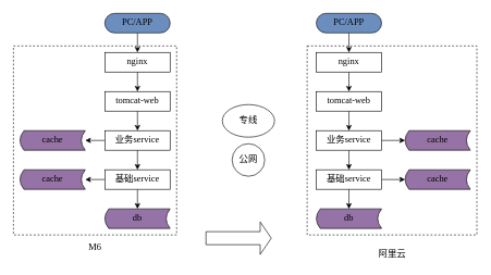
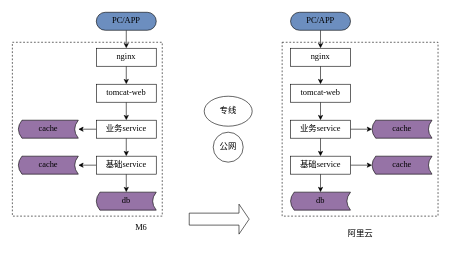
  <mxCell id="0" />
  <mxCell id="1" parent="0" />
  <mxCell id="2" value="" style="rounded=0;whiteSpace=wrap;html=1;fontFamily=Verdana;fontSize=14;dashed=1;" parent="1" vertex="1"><mxGeometry x="20" y="70" width="250" height="290" as="geometry" /></mxCell>
  <mxCell id="3" style="edgeStyle=orthogonalEdgeStyle;rounded=0;orthogonalLoop=1;jettySize=auto;html=1;exitX=0.5;exitY=1;exitDx=0;exitDy=0;entryX=0.5;entryY=0;entryDx=0;entryDy=0;fontFamily=Verdana;fontSize=14;" parent="1" source="4" target="6" edge="1"><mxGeometry relative="1" as="geometry" /></mxCell>
  <mxCell id="4" value="PC/APP" style="rounded=1;whiteSpace=wrap;html=1;arcSize=50;fontSize=14;fontFamily=Verdana;fillColor=#6C8EBF;strokeColor=#000000;" parent="1" vertex="1"><mxGeometry x="160" y="20" width="100" height="30" as="geometry" /></mxCell>
  <mxCell id="5" style="edgeStyle=orthogonalEdgeStyle;rounded=0;orthogonalLoop=1;jettySize=auto;html=1;exitX=0.5;exitY=1;exitDx=0;exitDy=0;entryX=0.5;entryY=0;entryDx=0;entryDy=0;fontFamily=Verdana;fontSize=14;" parent="1" source="6" target="8" edge="1"><mxGeometry relative="1" as="geometry" /></mxCell>
  <mxCell id="6" value="nginx" style="rounded=0;whiteSpace=wrap;html=1;fontFamily=Verdana;fontSize=14;" parent="1" vertex="1"><mxGeometry x="160" y="80" width="100" height="30" as="geometry" /></mxCell>
  <mxCell id="7" style="edgeStyle=orthogonalEdgeStyle;rounded=0;orthogonalLoop=1;jettySize=auto;html=1;exitX=0.5;exitY=1;exitDx=0;exitDy=0;entryX=0.5;entryY=0;entryDx=0;entryDy=0;fontFamily=Verdana;fontSize=14;" parent="1" source="8" target="11" edge="1"><mxGeometry relative="1" as="geometry" /></mxCell>
  <mxCell id="8" value="tomcat-web" style="rounded=0;whiteSpace=wrap;html=1;fontFamily=Verdana;fontSize=14;" parent="1" vertex="1"><mxGeometry x="160" y="140" width="100" height="30" as="geometry" /></mxCell>
  <mxCell id="9" style="edgeStyle=orthogonalEdgeStyle;rounded=0;orthogonalLoop=1;jettySize=auto;html=1;exitX=0.5;exitY=1;exitDx=0;exitDy=0;entryX=0.5;entryY=0;entryDx=0;entryDy=0;fontFamily=Verdana;fontSize=14;" parent="1" source="11" target="14" edge="1"><mxGeometry relative="1" as="geometry" /></mxCell>
  <mxCell id="10" style="edgeStyle=orthogonalEdgeStyle;rounded=0;orthogonalLoop=1;jettySize=auto;html=1;exitX=0;exitY=0.5;exitDx=0;exitDy=0;entryX=1;entryY=0.5;entryDx=0;entryDy=0;fontFamily=Verdana;fontSize=14;" parent="1" source="11" target="16" edge="1"><mxGeometry relative="1" as="geometry" /></mxCell>
  <mxCell id="11" value="业务service" style="rounded=0;whiteSpace=wrap;html=1;fontFamily=Verdana;fontSize=14;" parent="1" vertex="1"><mxGeometry x="160" y="200" width="100" height="30" as="geometry" /></mxCell>
  <mxCell id="12" style="edgeStyle=orthogonalEdgeStyle;rounded=0;orthogonalLoop=1;jettySize=auto;html=1;exitX=0.5;exitY=1;exitDx=0;exitDy=0;entryX=0.5;entryY=0;entryDx=0;entryDy=0;fontFamily=Verdana;fontSize=14;" parent="1" source="14" target="15" edge="1"><mxGeometry relative="1" as="geometry" /></mxCell>
  <mxCell id="13" style="edgeStyle=orthogonalEdgeStyle;rounded=0;orthogonalLoop=1;jettySize=auto;html=1;exitX=0;exitY=0.5;exitDx=0;exitDy=0;entryX=1;entryY=0.5;entryDx=0;entryDy=0;fontFamily=Verdana;fontSize=14;" parent="1" source="14" target="17" edge="1"><mxGeometry relative="1" as="geometry" /></mxCell>
  <mxCell id="14" value="基础service" style="rounded=0;whiteSpace=wrap;html=1;fontFamily=Verdana;fontSize=14;" parent="1" vertex="1"><mxGeometry x="160" y="260" width="100" height="30" as="geometry" /></mxCell>
  <mxCell id="15" value="db" style="shape=dataStorage;whiteSpace=wrap;html=1;fontFamily=Verdana;fontSize=14;size=0.06;fillColor=#9673A6;strokeColor=#000000;" parent="1" vertex="1"><mxGeometry x="160" y="320" width="100" height="30" as="geometry" /></mxCell>
  <mxCell id="16" value="cache" style="shape=dataStorage;whiteSpace=wrap;html=1;fontFamily=Verdana;fontSize=14;size=0.06;fillColor=#9673A6;strokeColor=#000000;" parent="1" vertex="1"><mxGeometry x="30" y="200" width="100" height="30" as="geometry" /></mxCell>
  <mxCell id="17" value="cache" style="shape=dataStorage;whiteSpace=wrap;html=1;fontFamily=Verdana;fontSize=14;size=0.06;fillColor=#9673A6;strokeColor=#000000;" parent="1" vertex="1"><mxGeometry x="30" y="260" width="100" height="30" as="geometry" /></mxCell>
  <mxCell id="18" value="" style="rounded=0;whiteSpace=wrap;html=1;fontFamily=Verdana;fontSize=14;dashed=1;" parent="1" vertex="1"><mxGeometry x="470" y="70" width="260" height="290" as="geometry" /></mxCell>
  <mxCell id="19" style="edgeStyle=orthogonalEdgeStyle;rounded=0;orthogonalLoop=1;jettySize=auto;html=1;exitX=0.5;exitY=1;exitDx=0;exitDy=0;entryX=0.5;entryY=0;entryDx=0;entryDy=0;fontFamily=Verdana;fontSize=14;" parent="1" source="20" target="22" edge="1"><mxGeometry relative="1" as="geometry" /></mxCell>
  <mxCell id="20" value="PC/APP" style="rounded=1;whiteSpace=wrap;html=1;arcSize=50;fontSize=14;fontFamily=Verdana;fillColor=#6C8EBF;strokeColor=#000000;" parent="1" vertex="1"><mxGeometry x="484" y="20" width="100" height="30" as="geometry" /></mxCell>
  <mxCell id="21" style="edgeStyle=orthogonalEdgeStyle;rounded=0;orthogonalLoop=1;jettySize=auto;html=1;exitX=0.5;exitY=1;exitDx=0;exitDy=0;entryX=0.5;entryY=0;entryDx=0;entryDy=0;fontFamily=Verdana;fontSize=14;" parent="1" source="22" target="24" edge="1"><mxGeometry relative="1" as="geometry" /></mxCell>
  <mxCell id="22" value="nginx" style="rounded=0;whiteSpace=wrap;html=1;fontFamily=Verdana;fontSize=14;" parent="1" vertex="1"><mxGeometry x="484" y="80" width="100" height="30" as="geometry" /></mxCell>
  <mxCell id="23" style="edgeStyle=orthogonalEdgeStyle;rounded=0;orthogonalLoop=1;jettySize=auto;html=1;exitX=0.5;exitY=1;exitDx=0;exitDy=0;entryX=0.5;entryY=0;entryDx=0;entryDy=0;fontFamily=Verdana;fontSize=14;" parent="1" source="24" target="27" edge="1"><mxGeometry relative="1" as="geometry" /></mxCell>
  <mxCell id="24" value="tomcat-web" style="rounded=0;whiteSpace=wrap;html=1;fontFamily=Verdana;fontSize=14;" parent="1" vertex="1"><mxGeometry x="484" y="140" width="100" height="30" as="geometry" /></mxCell>
  <mxCell id="25" style="edgeStyle=orthogonalEdgeStyle;rounded=0;orthogonalLoop=1;jettySize=auto;html=1;exitX=0.5;exitY=1;exitDx=0;exitDy=0;entryX=0.5;entryY=0;entryDx=0;entryDy=0;fontFamily=Verdana;fontSize=14;" parent="1" source="27" target="30" edge="1"><mxGeometry relative="1" as="geometry" /></mxCell>
  <mxCell id="26" style="edgeStyle=orthogonalEdgeStyle;rounded=0;orthogonalLoop=1;jettySize=auto;html=1;exitX=1;exitY=0.5;exitDx=0;exitDy=0;entryX=0;entryY=0.5;entryDx=0;entryDy=0;fontFamily=Verdana;fontSize=14;" parent="1" source="27" target="32" edge="1"><mxGeometry relative="1" as="geometry" /></mxCell>
  <mxCell id="27" value="业务service" style="rounded=0;whiteSpace=wrap;html=1;fontFamily=Verdana;fontSize=14;" parent="1" vertex="1"><mxGeometry x="484" y="200" width="100" height="30" as="geometry" /></mxCell>
  <mxCell id="28" style="edgeStyle=orthogonalEdgeStyle;rounded=0;orthogonalLoop=1;jettySize=auto;html=1;exitX=0.5;exitY=1;exitDx=0;exitDy=0;entryX=0.5;entryY=0;entryDx=0;entryDy=0;fontFamily=Verdana;fontSize=14;" parent="1" source="30" target="31" edge="1"><mxGeometry relative="1" as="geometry" /></mxCell>
  <mxCell id="29" style="edgeStyle=orthogonalEdgeStyle;rounded=0;orthogonalLoop=1;jettySize=auto;html=1;exitX=1;exitY=0.5;exitDx=0;exitDy=0;entryX=0;entryY=0.5;entryDx=0;entryDy=0;fontFamily=Verdana;fontSize=14;" parent="1" source="30" target="33" edge="1"><mxGeometry relative="1" as="geometry" /></mxCell>
  <mxCell id="30" value="基础service" style="rounded=0;whiteSpace=wrap;html=1;fontFamily=Verdana;fontSize=14;" parent="1" vertex="1"><mxGeometry x="484" y="260" width="100" height="30" as="geometry" /></mxCell>
  <mxCell id="31" value="db" style="shape=dataStorage;whiteSpace=wrap;html=1;fontFamily=Verdana;fontSize=14;size=0.06;fillColor=#9673A6;strokeColor=#000000;" parent="1" vertex="1"><mxGeometry x="484" y="320" width="100" height="30" as="geometry" /></mxCell>
  <mxCell id="32" value="cache" style="shape=dataStorage;whiteSpace=wrap;html=1;fontFamily=Verdana;fontSize=14;size=0.06;fillColor=#9673A6;strokeColor=#000000;" parent="1" vertex="1"><mxGeometry x="620" y="200" width="100" height="30" as="geometry" /></mxCell>
  <mxCell id="33" value="cache" style="shape=dataStorage;whiteSpace=wrap;html=1;fontFamily=Verdana;fontSize=14;size=0.06;fillColor=#9673A6;strokeColor=#000000;" parent="1" vertex="1"><mxGeometry x="620" y="260" width="100" height="30" as="geometry" /></mxCell>
  <mxCell id="34" value="专线" style="ellipse;whiteSpace=wrap;html=1;aspect=fixed;fontFamily=Verdana;fontSize=14;" parent="1" vertex="1"><mxGeometry x="340" y="160" width="80" height="50" as="geometry" /></mxCell>
  <mxCell id="35" value="公网" style="ellipse;whiteSpace=wrap;html=1;aspect=fixed;fontFamily=Verdana;fontSize=14;" parent="1" vertex="1"><mxGeometry x="355" y="220" width="50" height="50" as="geometry" /></mxCell>
- <mxCell id="36" value="M6" style="text;html=1;strokeColor=none;fillColor=none;align=center;verticalAlign=middle;whiteSpace=wrap;rounded=0;fontFamily=Verdana;fontSize=14;" parent="1" vertex="1"><mxGeometry x="125" y="370" width="40" height="20" as="geometry" /></mxCell>
+ <mxCell id="36" value="M6" style="text;html=1;strokeColor=none;fillColor=none;align=center;verticalAlign=middle;whiteSpace=wrap;rounded=0;fontFamily=Verdana;fontSize=14;" parent="1" vertex="1"><mxGeometry x="215" y="370" width="40" height="20" as="geometry" /></mxCell>
  <mxCell id="37" value="阿里云" style="text;html=1;strokeColor=none;fillColor=none;align=center;verticalAlign=middle;whiteSpace=wrap;rounded=0;fontFamily=Verdana;fontSize=14;" parent="1" vertex="1"><mxGeometry x="577.5" y="380" width="45" height="20" as="geometry" /></mxCell>
  <mxCell id="38" value="" style="shape=singleArrow;whiteSpace=wrap;html=1;fontFamily=Verdana;fontSize=14;arrowWidth=0.4;arrowSize=0.17;" parent="1" vertex="1"><mxGeometry x="315" y="340" width="100" height="50" as="geometry" /></mxCell>
